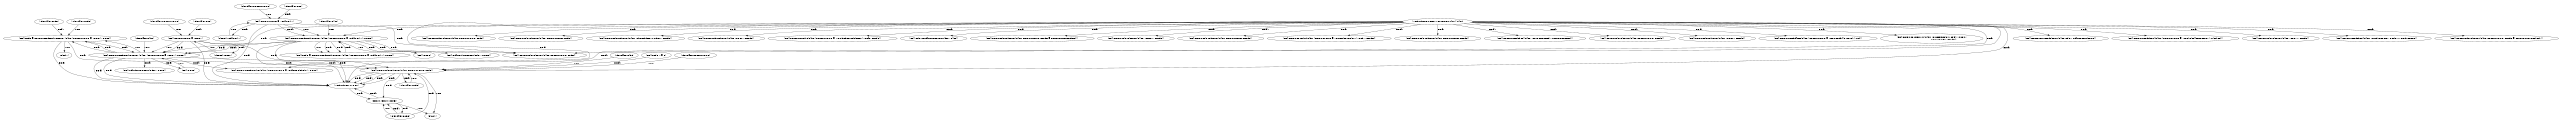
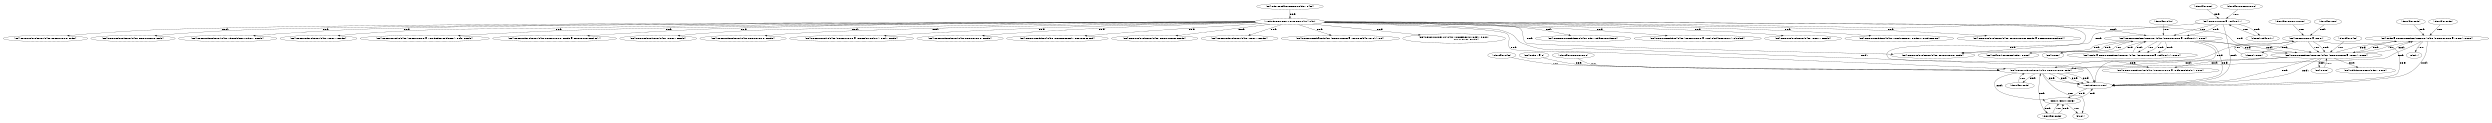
  digraph {
    fontname="DejaVu Sans"
    node [fontname="DejaVu Sans"]
    edge [fontname="DejaVu Sans"]
    n1 [label="(Call,code = param_read_string_array(plist, (param_name = \"DSC\"), &ppa))"]
    n2 [label="(Call,param_read_string_array(plist, (param_name = \"DSC\"), &ppa))"]
    n3 [label="(Call,param_signal_error(plist, param_name, code))"]
    n4 [label="(Block,)"]
    n5 [label="(MethodReturn,RET)"]
    n6 [label="(Call,pdf_dsc_process(pdev, &ppa))"]
    n7 [label="(Call,param_read_string(plist, (param_name = \"pdfpagelabels\"), &pps))"]
    n8 [label="(Call,&ppa)"]
    n9 [label="(Return,return code;)"]
    n10 [label="(Identifier,code)"]
    n11 [label="(Block,)"]
    n12 [label="(Call,param_read_string_array(plist, (param_name = \"pdfmark\"), &ppa))"]
    n13 [label="(Call,code = param_read_string_array(plist, (param_name = \"pdfmark\"), &ppa))"]
    n14 [label="(Call,&ppa)"]
    n15 [label="(Call,param_signal_error(plist, param_name, code))"]
    n16 [label="(Call,pdfmark_process(pdev, &ppa))"]
    n17 [label="(MethodParameterIn,gs_param_list * plist)"]
    n18 [label="(Call,gs_param_read_items(plist, pdev, pdf_param_items))"]
    n19 [label="(Call,param_read_bool(plist, (param_name = \"LockDistillerParams\"), &locked))"]
    n20 [label="(Call,param_signal_error(plist, \"PDFX\", ecode))"]
    n21 [label="(Call,param_read_bool(plist, \"ProduceDSC\", &pdev->ProduceDSC))"]
    n22 [label="(Call,param_signal_error(plist, param_name, ecode = gs_error_rangecheck))"]
    n23 [label="(Call,param_signal_error(plist, param_name, code))"]
    n24 [label="(Call,param_signal_error(plist, param_name, code))"]
    n25 [label="(Call,param_signal_error(plist, \"FirstObjectNumber\", ecode))"]
    n26 [label="(Call,param_signal_error(plist, \"PDFA\", ecode))"]
    n27 [label="(Call,param_put_int(plist, (param_name = \".EmbedFontObjects\"), &efo, ecode))"]
    n28 [label="(Call,gdev_psdf_put_params(dev, plist))"]
    n29 [label="(Call,param_signal_error(plist, param_name, ecode = gs_error_rangecheck))"]
    n30 [label="(Call,param_signal_error(plist, \"PDFA\", ecode))"]
    n31 [label="(Call,param_signal_error(plist, param_name, ecode))"]
    n32 [label="(Call,param_put_int(plist, (param_name = \"CoreDistVersion\"), &cdv, ecode))"]
    n33 [label="(Call,param_signal_error(plist, param_name, ecode))"]
    n34 [label="(Call,param_read_bool(plist, \"ForOPDFRead\", &ForOPDFRead))"]
    n35 [label="(Call,param_signal_error(plist, param_name, ecode))"]
    n36 [label="(Call,param_signal_error(plist, \"PDFA\", ecode))"]
    n37 [label="(Call,param_read_float(plist, (param_name = \"CompatibilityLevel\"), &cl))"]
    n38 [label="(Call,param_put_enum(plist, \"ProcessColorModel\", &pcm,\n                               pcm_names, ecode))"]
    n39 [label="(Call,param_name = \"pdfmark\")"]
    n40 [label="(Literal,\"pdfmark\")"]
    n41 [label="(Call,param_name = \"DSC\")"]
    n42 [label="(Literal,\"DSC\")"]
    n43 [label="(Identifier,code)"]
    n44 [label="(Identifier,plist)"]
    n45 [label="(Identifier,code)"]
    n46 [label="(Identifier,param_name)"]
    n47 [label="(Identifier,ppa)"]
    n48 [label="(Call,code >= 0)"]
    n49 [label="(Identifier,param_name)"]
    n50 [label="(Identifier,plist)"]
    n51 [label="(Identifier,plist)"]
    n52 [label="(Identifier,code)"]
    n53 [label="(Identifier,param_name)"]
    n54 [label="(Identifier,ppa)"]
    n1 -> n2 [label="CFG: "]
    n1 -> n3 [label="DDG: "]
    n1 -> n4 [label="AST: "]
    n1 -> n5 [label="DDG: "]
    n2 -> n1 [label="AST: "]
    n2 -> n1 [label="DDG: "]
    n2 -> n1 [label="DDG: "]
    n2 -> n3 [label="DDG: "]
    n2 -> n5 [label="DDG: "]
    n2 -> n5 [label="DDG: "]
    n2 -> n6 [label="DDG: "]
    n2 -> n7 [label="DDG: "]
    n2 -> n8 [label="CFG: "]
    n3 -> n5 [label="DDG: "]
    n3 -> n5 [label="DDG: "]
    n3 -> n5 [label="DDG: "]
    n3 -> n5 [label="DDG: "]
    n3 -> n9 [label="DDG: "]
    n3 -> n10 [label="CFG: "]
    n3 -> n11 [label="AST: "]
    n5 -> n9 [label="DDG: "]
    n8 -> n2 [label="AST: "]
-   n9 -> n5 [label="DDG: "]
+   n9 -> n5 [label="CFG: "]
    n9 -> n11 [label="AST: "]
    n9 -> n43 [label="CFG: "]
    n10 -> n3 [label="AST: "]
    n12 -> n2 [label="DDG: "]
    n12 -> n2 [label="DDG: "]
    n12 -> n5 [label="DDG: "]
    n12 -> n5 [label="DDG: "]
    n12 -> n13 [label="AST: "]
    n12 -> n13 [label="DDG: "]
    n12 -> n13 [label="DDG: "]
    n12 -> n14 [label="CFG: "]
    n12 -> n15 [label="DDG: "]
    n12 -> n16 [label="DDG: "]
    n13 -> n12 [label="CFG: "]
    n14 -> n12 [label="AST: "]
    n17 -> n2 [label="DDG: "]
    n17 -> n3 [label="DDG: "]
    n17 -> n5 [label="DDG: "]
    n17 -> n7 [label="DDG: "]
    n17 -> n12 [label="DDG: "]
    n17 -> n15 [label="DDG: "]
    n17 -> n18 [label="CFG: "]
    n17 -> n19 [label="DDG: "]
    n17 -> n20 [label="DDG: "]
    n17 -> n21 [label="DDG: "]
    n17 -> n22 [label="DDG: "]
    n17 -> n23 [label="DDG: "]
    n17 -> n24 [label="DDG: "]
    n17 -> n25 [label="DDG: "]
    n17 -> n26 [label="DDG: "]
    n17 -> n27 [label="DDG: "]
-   n17 -> n28 [label="DDG: "]
+   n28 -> n17 [label="DDG: "]
    n17 -> n29 [label="DDG: "]
    n17 -> n30 [label="DDG: "]
    n17 -> n31 [label="DDG: "]
    n17 -> n32 [label="DDG: "]
    n17 -> n33 [label="DDG: "]
    n17 -> n34 [label="DDG: "]
    n17 -> n35 [label="DDG: "]
    n17 -> n36 [label="DDG: "]
    n17 -> n37 [label="DDG: "]
    n17 -> n38 [label="DDG: "]
    n39 -> n5 [label="DDG: "]
    n39 -> n12 [label="AST: "]
    n39 -> n12 [label="DDG: "]
    n39 -> n15 [label="DDG: "]
    n39 -> n40 [label="CFG: "]
    n40 -> n39 [label="AST: "]
    n41 -> n2 [label="AST: "]
    n41 -> n2 [label="DDG: "]
    n41 -> n3 [label="DDG: "]
    n41 -> n5 [label="DDG: "]
    n41 -> n42 [label="CFG: "]
    n42 -> n41 [label="AST: "]
    n43 -> n3 [label="CFG: "]
    n43 -> n9 [label="AST: "]
    n43 -> n9 [label="DDG: "]
    n44 -> n3 [label="AST: "]
    n45 -> n1 [label="CFG: "]
    n46 -> n39 [label="AST: "]
    n47 -> n41 [label="CFG: "]
    n48 -> n3 [label="DDG: "]
    n49 -> n41 [label="AST: "]
    n50 -> n12 [label="AST: "]
    n51 -> n2 [label="AST: "]
    n52 -> n1 [label="AST: "]
    n53 -> n3 [label="AST: "]
    n54 -> n39 [label="CFG: "]
  }
